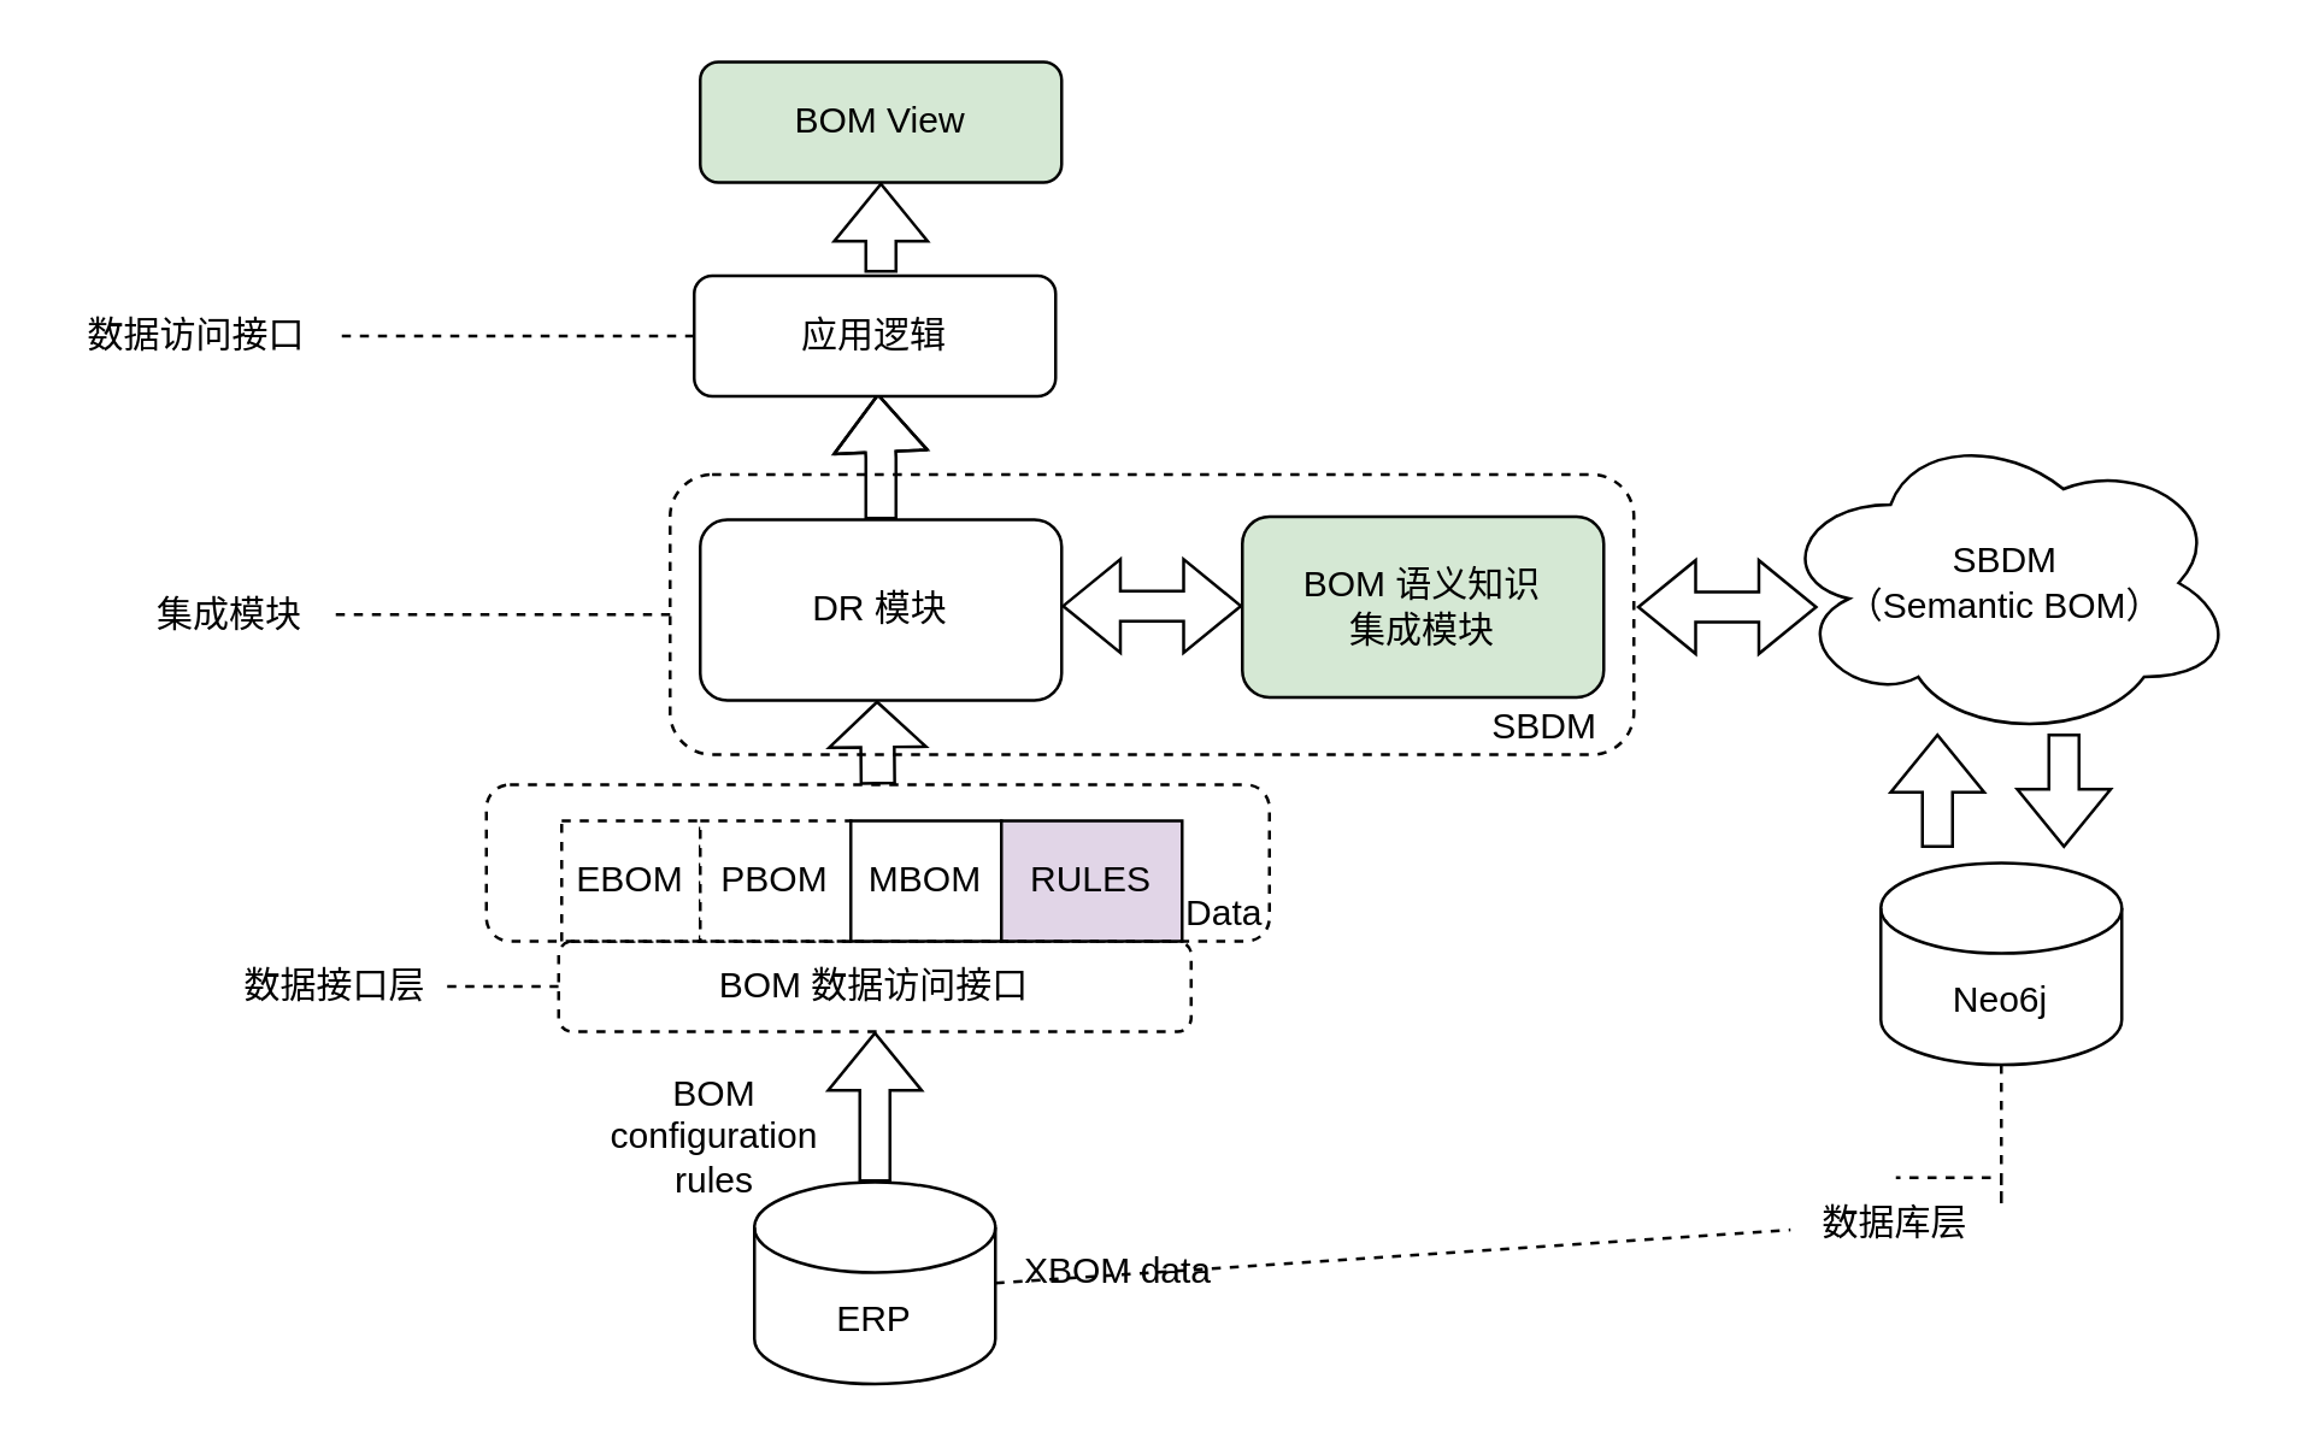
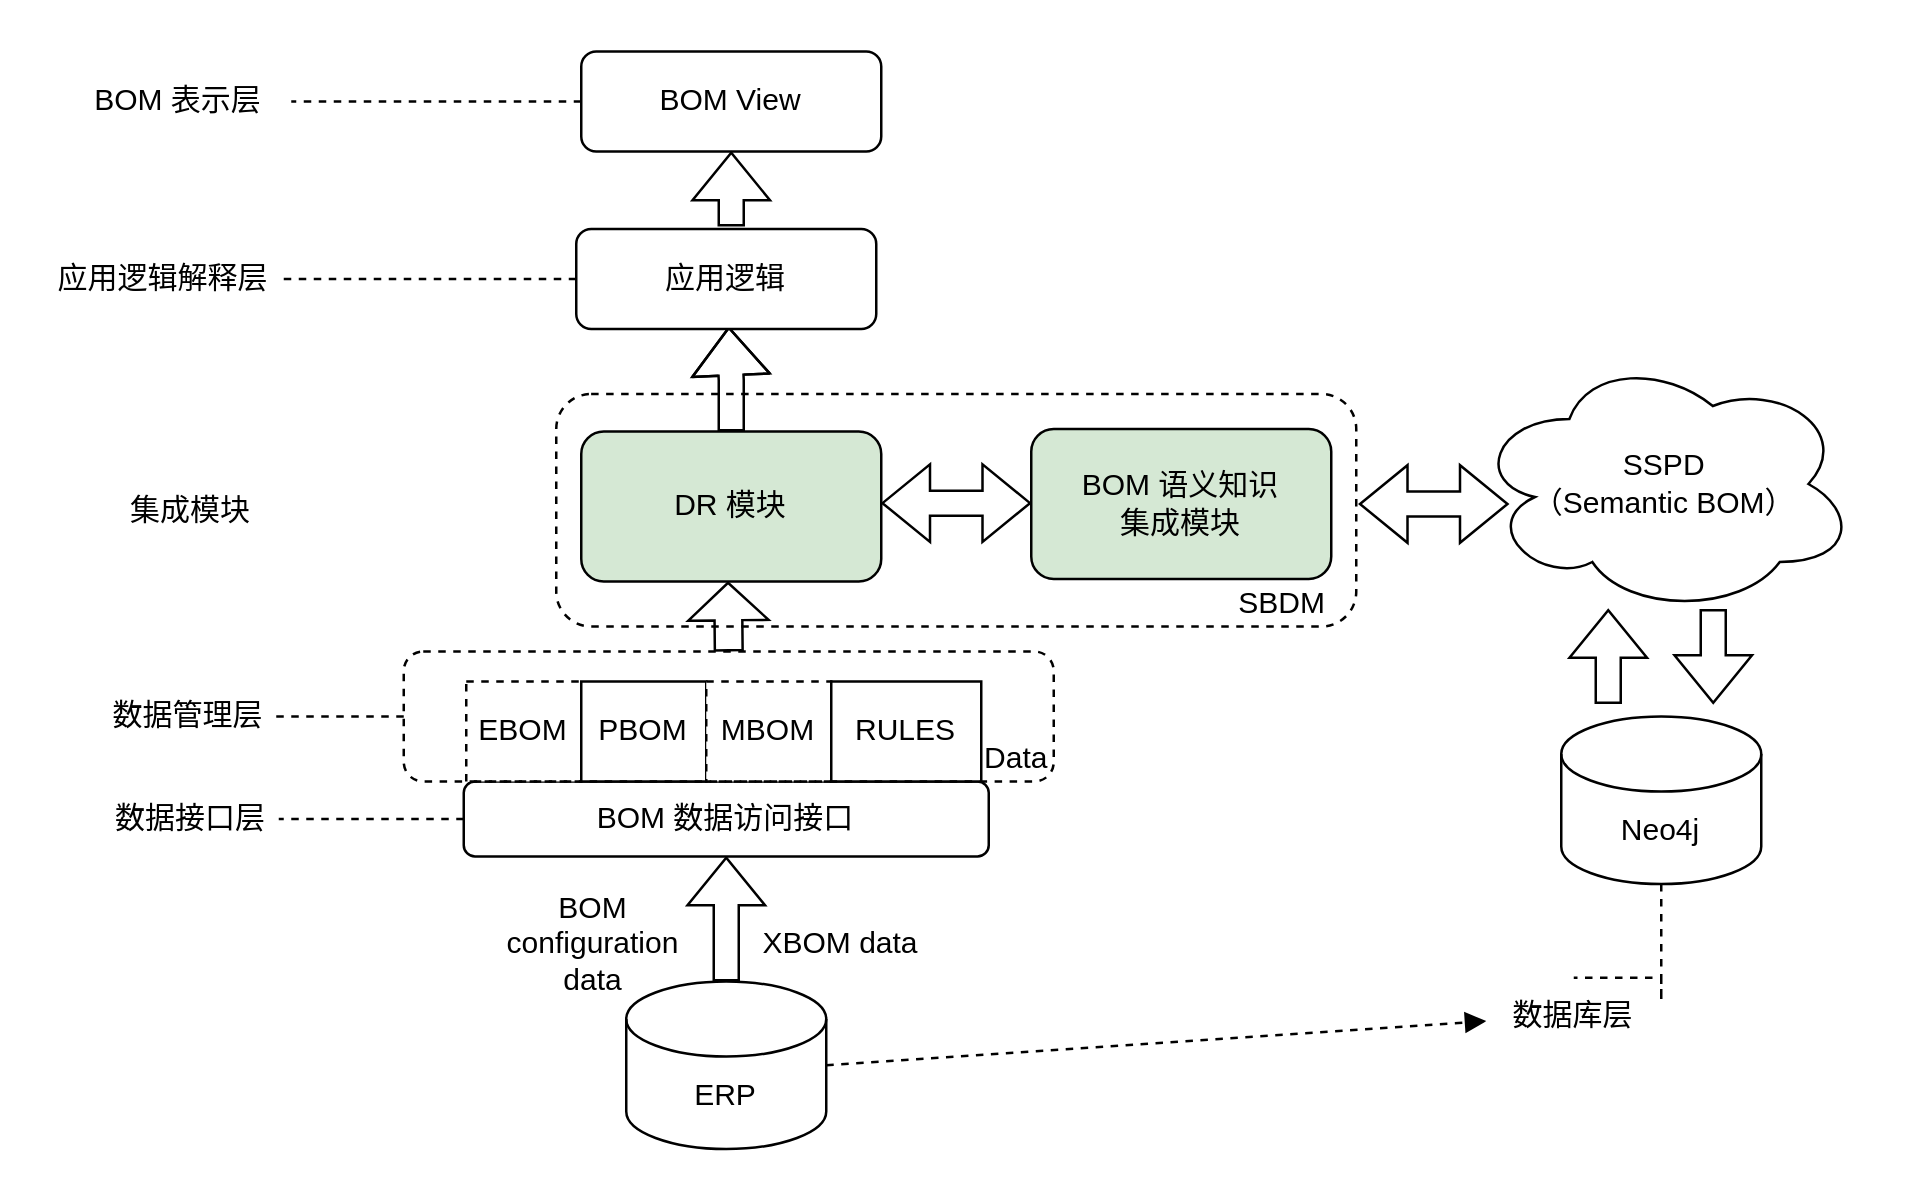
  <mxCell id="0" />
  <mxCell id="1" parent="0" />
  <mxCell id="2" value="SBDM&amp;nbsp; &amp;nbsp;" style="rounded=1;whiteSpace=wrap;html=1;fillColor=none;dashed=1;verticalAlign=bottom;align=right;" vertex="1" parent="1"><mxGeometry x="222" y="157" width="320" height="93" as="geometry" /></mxCell>
- <mxCell id="3" value="BOM View" style="rounded=1;whiteSpace=wrap;html=1;fillColor=#d5e8d4;" vertex="1" parent="1"><mxGeometry x="232" y="20" width="120" height="40" as="geometry" /></mxCell>
+ <mxCell id="3" value="BOM View" style="rounded=1;whiteSpace=wrap;html=1;" vertex="1" parent="1"><mxGeometry x="232" y="20" width="120" height="40" as="geometry" /></mxCell>
  <mxCell id="4" value="BOM 语义知识&lt;br&gt;集成模块" style="rounded=1;whiteSpace=wrap;html=1;fillColor=#d5e8d4;" vertex="1" parent="1"><mxGeometry x="412" y="171" width="120" height="60" as="geometry" /></mxCell>
  <mxCell id="5" style="edgeStyle=orthogonalEdgeStyle;rounded=0;orthogonalLoop=1;jettySize=auto;html=1;exitX=0.5;exitY=0;exitDx=0;exitDy=0;shape=flexArrow;" edge="1" parent="1" source="6"><mxGeometry relative="1" as="geometry"><mxPoint x="291" y="130" as="targetPoint" /></mxGeometry></mxCell>
- <mxCell id="6" value="DR 模块" style="rounded=1;whiteSpace=wrap;html=1;" vertex="1" parent="1"><mxGeometry x="232" y="172" width="120" height="60" as="geometry" /></mxCell>
+ <mxCell id="6" value="DR 模块" style="rounded=1;whiteSpace=wrap;html=1;fillColor=#d5e8d4;" vertex="1" parent="1"><mxGeometry x="232" y="172" width="120" height="60" as="geometry" /></mxCell>
  <mxCell id="7" style="edgeStyle=orthogonalEdgeStyle;rounded=0;orthogonalLoop=1;jettySize=auto;html=1;strokeColor=default;shape=flexArrow;strokeWidth=1;exitX=0.5;exitY=0;exitDx=0;exitDy=0;exitPerimeter=0;" edge="1" parent="1" source="8" target="12"><mxGeometry relative="1" as="geometry"><mxPoint x="282" y="382" as="sourcePoint" /><mxPoint x="282" y="332" as="targetPoint" /></mxGeometry></mxCell>
  <mxCell id="8" value="ERP" style="shape=cylinder3;whiteSpace=wrap;html=1;boundedLbl=1;backgroundOutline=1;size=15;" vertex="1" parent="1"><mxGeometry x="250" y="392" width="80" height="67" as="geometry" /></mxCell>
- <mxCell id="9" value="BOM configuration rules" style="text;html=1;strokeColor=none;fillColor=none;align=center;verticalAlign=middle;whiteSpace=wrap;rounded=0;dashed=1;" vertex="1" parent="1"><mxGeometry x="192" y="362" width="90" height="30" as="geometry" /></mxCell>
- <mxCell id="10" value="XBOM data" style="text;html=1;strokeColor=none;fillColor=none;align=center;verticalAlign=middle;whiteSpace=wrap;rounded=0;dashed=1;" vertex="1" parent="1"><mxGeometry x="336" y="407" width="70" height="30" as="geometry" /></mxCell>
+ <mxCell id="9" value="BOM configuration data" style="text;html=1;strokeColor=none;fillColor=none;align=center;verticalAlign=middle;whiteSpace=wrap;rounded=0;dashed=1;" vertex="1" parent="1"><mxGeometry x="192" y="362" width="90" height="30" as="geometry" /></mxCell>
+ <mxCell id="10" value="XBOM data" style="text;html=1;strokeColor=none;fillColor=none;align=center;verticalAlign=middle;whiteSpace=wrap;rounded=0;dashed=1;" vertex="1" parent="1"><mxGeometry x="301" y="362" width="70" height="30" as="geometry" /></mxCell>
  <mxCell id="11" style="edgeStyle=orthogonalEdgeStyle;rounded=0;orthogonalLoop=1;jettySize=auto;html=1;exitX=0;exitY=0.5;exitDx=0;exitDy=0;strokeColor=default;strokeWidth=1;dashed=1;endArrow=none;endFill=0;" edge="1" parent="1" source="12" target="22"><mxGeometry relative="1" as="geometry" /></mxCell>
- <mxCell id="12" value="BOM 数据访问接口" style="rounded=1;whiteSpace=wrap;html=1;dashed=1;" vertex="1" parent="1"><mxGeometry x="185" y="312" width="210" height="30" as="geometry" /></mxCell>
+ <mxCell id="12" value="BOM 数据访问接口" style="rounded=1;whiteSpace=wrap;html=1;" vertex="1" parent="1"><mxGeometry x="185" y="312" width="210" height="30" as="geometry" /></mxCell>
  <mxCell id="13" value="EBOM" style="rounded=0;whiteSpace=wrap;html=1;dashed=1;" vertex="1" parent="1"><mxGeometry x="186" y="272" width="46" height="40" as="geometry" /></mxCell>
- <mxCell id="14" value="PBOM" style="rounded=0;whiteSpace=wrap;html=1;dashed=1;" vertex="1" parent="1"><mxGeometry x="232" y="272" width="50" height="40" as="geometry" /></mxCell>
- <mxCell id="15" value="MBOM" style="rounded=0;whiteSpace=wrap;html=1;" vertex="1" parent="1"><mxGeometry x="282" y="272" width="50" height="40" as="geometry" /></mxCell>
+ <mxCell id="14" value="PBOM" style="rounded=0;whiteSpace=wrap;html=1;" vertex="1" parent="1"><mxGeometry x="232" y="272" width="50" height="40" as="geometry" /></mxCell>
+ <mxCell id="15" value="MBOM" style="rounded=0;whiteSpace=wrap;html=1;dashed=1;" vertex="1" parent="1"><mxGeometry x="282" y="272" width="50" height="40" as="geometry" /></mxCell>
  <mxCell id="16" style="edgeStyle=orthogonalEdgeStyle;rounded=0;orthogonalLoop=1;jettySize=auto;html=1;strokeColor=default;shape=flexArrow;strokeWidth=1;width=11.111;endSize=4.669;exitX=0.5;exitY=0;exitDx=0;exitDy=0;" edge="1" parent="1" source="38"><mxGeometry relative="1" as="geometry"><mxPoint x="291" y="252" as="sourcePoint" /><mxPoint x="290.71" y="232" as="targetPoint" /></mxGeometry></mxCell>
- <mxCell id="17" value="Neo6j" style="shape=cylinder3;whiteSpace=wrap;html=1;boundedLbl=1;backgroundOutline=1;size=15;" vertex="1" parent="1"><mxGeometry x="624" y="286" width="80" height="67" as="geometry" /></mxCell>
+ <mxCell id="17" value="Neo4j" style="shape=cylinder3;whiteSpace=wrap;html=1;boundedLbl=1;backgroundOutline=1;size=15;" vertex="1" parent="1"><mxGeometry x="624" y="286" width="80" height="67" as="geometry" /></mxCell>
  <mxCell id="18" style="edgeStyle=orthogonalEdgeStyle;rounded=0;orthogonalLoop=1;jettySize=auto;html=1;exitX=0.75;exitY=1;exitDx=0;exitDy=0;entryX=0.75;entryY=0;entryDx=0;entryDy=0;shape=flexArrow;" edge="1" parent="1"><mxGeometry relative="1" as="geometry"><mxPoint x="684.8" y="243" as="sourcePoint" /><mxPoint x="684.8" y="281" as="targetPoint" /></mxGeometry></mxCell>
  <mxCell id="19" style="edgeStyle=orthogonalEdgeStyle;rounded=0;orthogonalLoop=1;jettySize=auto;html=1;exitX=0.25;exitY=0;exitDx=0;exitDy=0;entryX=0.25;entryY=1;entryDx=0;entryDy=0;shape=flexArrow;" edge="1" parent="1"><mxGeometry relative="1" as="geometry"><mxPoint x="642.8" y="281" as="sourcePoint" /><mxPoint x="642.8" y="243" as="targetPoint" /></mxGeometry></mxCell>
- <mxCell id="20" value="&lt;span&gt;SBDM&lt;br&gt;（Semantic BOM）&lt;/span&gt;" style="ellipse;shape=cloud;whiteSpace=wrap;html=1;rounded=0;fillColor=none;" vertex="1" parent="1"><mxGeometry x="589" y="141" width="153" height="104" as="geometry" /></mxCell>
+ <mxCell id="20" value="&lt;span&gt;SSPD&lt;br&gt;（Semantic BOM）&lt;/span&gt;" style="ellipse;shape=cloud;whiteSpace=wrap;html=1;rounded=0;fillColor=none;" vertex="1" parent="1"><mxGeometry x="589" y="141" width="153" height="104" as="geometry" /></mxCell>
  <mxCell id="21" value="" style="shape=flexArrow;endArrow=classic;startArrow=classic;html=1;rounded=0;strokeColor=default;strokeWidth=1;exitX=1;exitY=0.5;exitDx=0;exitDy=0;" edge="1" parent="1"><mxGeometry width="100" height="100" relative="1" as="geometry"><mxPoint x="543" y="201" as="sourcePoint" /><mxPoint x="603" y="201" as="targetPoint" /></mxGeometry></mxCell>
- <mxCell id="22" value="数据接口层" style="text;html=1;strokeColor=none;fillColor=none;align=center;verticalAlign=middle;whiteSpace=wrap;rounded=0;" vertex="1" parent="1"><mxGeometry x="76" y="312" width="70" height="30" as="geometry" /></mxCell>
- <mxCell id="24" value="RULES" style="rounded=0;whiteSpace=wrap;html=1;fillColor=#e1d5e7;" vertex="1" parent="1"><mxGeometry x="332" y="272" width="60" height="40" as="geometry" /></mxCell>
+ <mxCell id="22" value="数据接口层" style="text;html=1;strokeColor=none;fillColor=none;align=center;verticalAlign=middle;whiteSpace=wrap;rounded=0;" vertex="1" parent="1"><mxGeometry x="41" y="312" width="70" height="30" as="geometry" /></mxCell>
+ <mxCell id="23" value="数据管理层" style="text;html=1;strokeColor=none;fillColor=none;align=center;verticalAlign=middle;whiteSpace=wrap;rounded=0;" vertex="1" parent="1"><mxGeometry x="40" y="271" width="70" height="30" as="geometry" /></mxCell>
+ <mxCell id="24" value="RULES" style="rounded=0;whiteSpace=wrap;html=1;" vertex="1" parent="1"><mxGeometry x="332" y="272" width="60" height="40" as="geometry" /></mxCell>
+ <mxCell id="25" style="edgeStyle=orthogonalEdgeStyle;rounded=0;orthogonalLoop=1;jettySize=auto;html=1;exitX=0;exitY=0.5;exitDx=0;exitDy=0;strokeColor=default;strokeWidth=1;dashed=1;endArrow=none;endFill=0;entryX=1;entryY=0.5;entryDx=0;entryDy=0;" edge="1" parent="1" source="38" target="23"><mxGeometry relative="1" as="geometry"><mxPoint x="185" y="293.84" as="sourcePoint" /><mxPoint x="111" y="293.84" as="targetPoint" /></mxGeometry></mxCell>
  <mxCell id="26" value="集成模块" style="text;html=1;strokeColor=none;fillColor=none;align=center;verticalAlign=middle;whiteSpace=wrap;rounded=0;" vertex="1" parent="1"><mxGeometry x="41" y="188.5" width="70" height="30" as="geometry" /></mxCell>
  <mxCell id="27" style="edgeStyle=orthogonalEdgeStyle;rounded=0;orthogonalLoop=1;jettySize=auto;html=1;exitX=0.5;exitY=1;exitDx=0;exitDy=0;strokeColor=default;strokeWidth=1;dashed=1;endArrow=none;endFill=0;exitPerimeter=0;entryX=0.5;entryY=0;entryDx=0;entryDy=0;" edge="1" target="28" parent="1" source="17"><mxGeometry relative="1" as="geometry"><mxPoint x="675.68" y="301.268" as="sourcePoint" /><mxPoint x="711" y="420" as="targetPoint" /><Array as="points"><mxPoint x="664" y="400" /><mxPoint x="664" y="400" /></Array></mxGeometry></mxCell>
  <mxCell id="28" value="数据库层" style="text;html=1;strokeColor=none;fillColor=none;align=center;verticalAlign=middle;whiteSpace=wrap;rounded=0;" vertex="1" parent="1"><mxGeometry x="594" y="390.5" width="70" height="30" as="geometry" /></mxCell>
- <mxCell id="29" value="" style="endArrow=none;dashed=1;html=1;rounded=0;strokeColor=default;strokeWidth=1;exitX=1;exitY=0.5;exitDx=0;exitDy=0;exitPerimeter=0;" edge="1" parent="1" source="8" target="28"><mxGeometry width="50" height="50" relative="1" as="geometry"><mxPoint x="581" y="588" as="sourcePoint" /><mxPoint x="471" y="459" as="targetPoint" /></mxGeometry></mxCell>
- <mxCell id="30" style="edgeStyle=orthogonalEdgeStyle;rounded=0;orthogonalLoop=1;jettySize=auto;html=1;exitX=0;exitY=0.5;exitDx=0;exitDy=0;strokeColor=default;strokeWidth=1;dashed=1;endArrow=none;endFill=0;entryX=1;entryY=0.5;entryDx=0;entryDy=0;" edge="1" parent="1" source="2" target="26"><mxGeometry relative="1" as="geometry"><mxPoint x="195" y="388.84" as="sourcePoint" /><mxPoint x="121" y="388.84" as="targetPoint" /></mxGeometry></mxCell>
+ <mxCell id="29" value="" style="endArrow=block;dashed=1;html=1;rounded=0;strokeColor=default;strokeWidth=1;exitX=1;exitY=0.5;exitDx=0;exitDy=0;exitPerimeter=0;" edge="1" parent="1" source="8" target="28"><mxGeometry width="50" height="50" relative="1" as="geometry"><mxPoint x="581" y="588" as="sourcePoint" /><mxPoint x="471" y="459" as="targetPoint" /></mxGeometry></mxCell>
+ <mxCell id="31" value="BOM 表示层" style="text;html=1;strokeColor=none;fillColor=none;align=center;verticalAlign=middle;whiteSpace=wrap;rounded=0;" vertex="1" parent="1"><mxGeometry x="26" y="25" width="90" height="30" as="geometry" /></mxCell>
+ <mxCell id="32" style="edgeStyle=orthogonalEdgeStyle;rounded=0;orthogonalLoop=1;jettySize=auto;html=1;strokeColor=default;strokeWidth=1;dashed=1;endArrow=none;endFill=0;entryX=1;entryY=0.5;entryDx=0;entryDy=0;exitX=0;exitY=0.5;exitDx=0;exitDy=0;" edge="1" parent="1" source="3" target="31"><mxGeometry relative="1" as="geometry"><mxPoint x="241" y="154" as="sourcePoint" /><mxPoint x="121" y="154" as="targetPoint" /></mxGeometry></mxCell>
  <mxCell id="33" value="应用逻辑" style="rounded=1;whiteSpace=wrap;html=1;" vertex="1" parent="1"><mxGeometry x="230" y="91" width="120" height="40" as="geometry" /></mxCell>
- <mxCell id="34" value="数据访问接口" style="text;html=1;strokeColor=none;fillColor=none;align=center;verticalAlign=middle;whiteSpace=wrap;rounded=0;" vertex="1" parent="1"><mxGeometry x="20" y="96" width="90" height="30" as="geometry" /></mxCell>
+ <mxCell id="34" value="应用逻辑解释层" style="text;html=1;strokeColor=none;fillColor=none;align=center;verticalAlign=middle;whiteSpace=wrap;rounded=0;" vertex="1" parent="1"><mxGeometry x="20" y="96" width="90" height="30" as="geometry" /></mxCell>
  <mxCell id="35" style="edgeStyle=orthogonalEdgeStyle;rounded=0;orthogonalLoop=1;jettySize=auto;html=1;strokeColor=default;strokeWidth=1;dashed=1;endArrow=none;endFill=0;entryX=1;entryY=0.5;entryDx=0;entryDy=0;" edge="1" target="34" parent="1" source="33"><mxGeometry relative="1" as="geometry"><mxPoint x="227" y="110" as="sourcePoint" /><mxPoint x="116" y="224" as="targetPoint" /></mxGeometry></mxCell>
  <mxCell id="36" style="edgeStyle=orthogonalEdgeStyle;rounded=0;orthogonalLoop=1;jettySize=auto;html=1;shape=flexArrow;" edge="1" parent="1"><mxGeometry relative="1" as="geometry"><mxPoint x="292" y="90" as="sourcePoint" /><mxPoint x="292" y="60" as="targetPoint" /></mxGeometry></mxCell>
  <mxCell id="37" value="" style="shape=flexArrow;endArrow=classic;startArrow=classic;html=1;rounded=0;strokeColor=default;strokeWidth=1;exitX=1;exitY=0.5;exitDx=0;exitDy=0;" edge="1" parent="1"><mxGeometry width="100" height="100" relative="1" as="geometry"><mxPoint x="352" y="200.66" as="sourcePoint" /><mxPoint x="412" y="200.66" as="targetPoint" /></mxGeometry></mxCell>
  <mxCell id="38" value="Data" style="rounded=1;whiteSpace=wrap;html=1;fillColor=none;dashed=1;verticalAlign=bottom;align=right;" vertex="1" parent="1"><mxGeometry x="161" y="260" width="260" height="52" as="geometry" /></mxCell>
